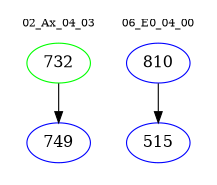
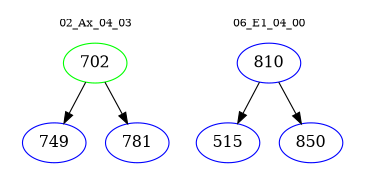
  digraph {
    node [color=blue]
    edge [color=black]
-   n1 [color=green label=732]
+   n1 [color=green label=702]
    n2 [label=749]
+   n3 [label=781]
    n4 [label=810]
    n5 [label=515]
+   n6 [label=850]
    subgraph cluster_1 {
      color=white
      fontsize=10
      label="02_Ax_04_03"
      n1
      n2
+     n3
    }
    subgraph cluster_2 {
      color=white
      fontsize=10
-     label="06_E0_04_00"
+     label="06_E1_04_00"
      n4
      n5
+     n6
    }
    n1 -> n2
+   n1 -> n3
    n4 -> n5
+   n4 -> n6
  }
